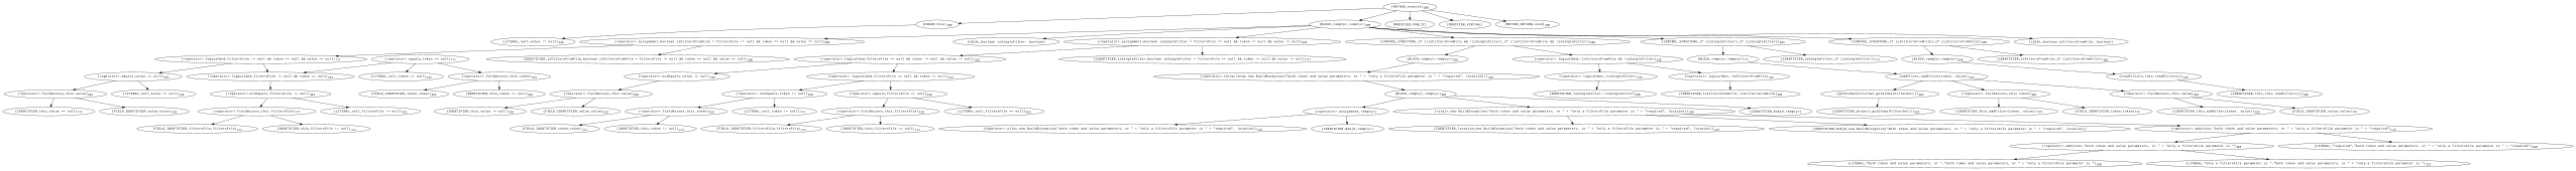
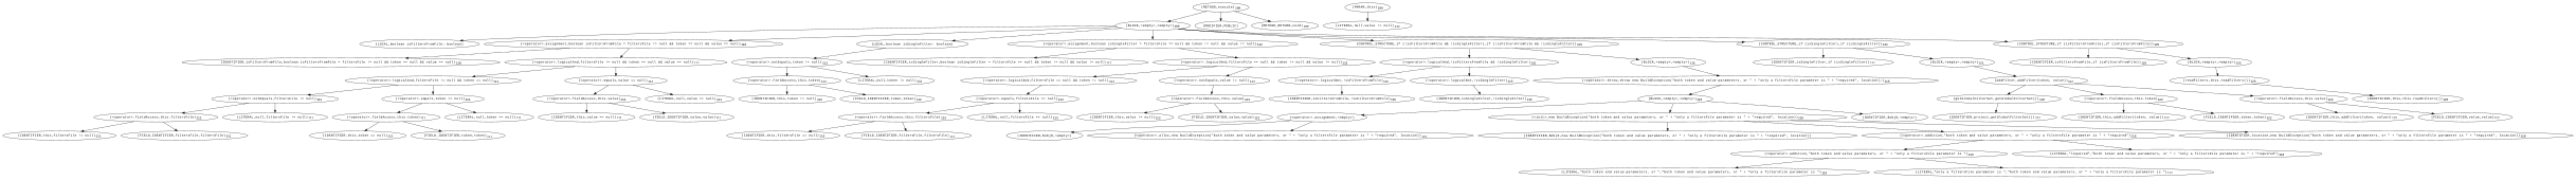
  digraph {
    fontname="Liberation Mono"
    node [fontname="Liberation Mono"]
    edge [fontname="Liberation Mono"]
    n1 [label=<(METHOD,execute)<SUB>109</SUB>>]
    n2 [label=<(PARAM,this)<SUB>109</SUB>>]
    n3 [label=<(BLOCK,&lt;empty&gt;,&lt;empty&gt;)<SUB>109</SUB>>]
    n4 [label=<(MODIFIER,PUBLIC)>]
-   n5 [label=<(MODIFIER,VIRTUAL)>]
    n6 [label=<(METHOD_RETURN,void)<SUB>109</SUB>>]
    n7 [label=<(LITERAL,null,value != null)<SUB>113</SUB>>]
    n8 [label=<(LOCAL,boolean isFiltersFromFile: boolean)>]
    n9 [label=<(&lt;operator&gt;.assignment,boolean isFiltersFromFile = filtersFile != null &amp;&amp; token == null &amp;&amp; value == null)<SUB>110</SUB>>]
    n10 [label=<(LOCAL,boolean isSingleFilter: boolean)>]
    n11 [label=<(&lt;operator&gt;.assignment,boolean isSingleFilter = filtersFile == null &amp;&amp; token != null &amp;&amp; value != null)<SUB>112</SUB>>]
    n12 [label=<(CONTROL_STRUCTURE,if (!isFiltersFromFile &amp;&amp; !isSingleFilter),if (!isFiltersFromFile &amp;&amp; !isSingleFilter))<SUB>115</SUB>>]
    n13 [label=<(CONTROL_STRUCTURE,if (isSingleFilter),if (isSingleFilter))<SUB>121</SUB>>]
    n14 [label=<(CONTROL_STRUCTURE,if (isFiltersFromFile),if (isFiltersFromFile))<SUB>125</SUB>>]
    n15 [label=<(IDENTIFIER,isFiltersFromFile,boolean isFiltersFromFile = filtersFile != null &amp;&amp; token == null &amp;&amp; value == null)<SUB>110</SUB>>]
    n16 [label=<(&lt;operator&gt;.logicalAnd,filtersFile != null &amp;&amp; token == null &amp;&amp; value == null)<SUB>111</SUB>>]
    n17 [label=<(IDENTIFIER,isSingleFilter,boolean isSingleFilter = filtersFile == null &amp;&amp; token != null &amp;&amp; value != null)<SUB>112</SUB>>]
    n18 [label=<(&lt;operator&gt;.logicalAnd,filtersFile == null &amp;&amp; token != null &amp;&amp; value != null)<SUB>113</SUB>>]
    n19 [label=<(&lt;operator&gt;.logicalAnd,!isFiltersFromFile &amp;&amp; !isSingleFilter)<SUB>115</SUB>>]
    n20 [label=<(BLOCK,&lt;empty&gt;,&lt;empty&gt;)<SUB>115</SUB>>]
    n21 [label=<(IDENTIFIER,isSingleFilter,if (isSingleFilter))<SUB>121</SUB>>]
    n22 [label=<(BLOCK,&lt;empty&gt;,&lt;empty&gt;)<SUB>121</SUB>>]
    n23 [label=<(IDENTIFIER,isFiltersFromFile,if (isFiltersFromFile))<SUB>125</SUB>>]
    n24 [label=<(BLOCK,&lt;empty&gt;,&lt;empty&gt;)<SUB>125</SUB>>]
    n25 [label=<(&lt;operator&gt;.logicalAnd,filtersFile != null &amp;&amp; token == null)<SUB>111</SUB>>]
    n26 [label=<(&lt;operator&gt;.equals,value == null)<SUB>111</SUB>>]
    n27 [label=<(&lt;operator&gt;.notEquals,filtersFile != null)<SUB>111</SUB>>]
    n28 [label=<(&lt;operator&gt;.equals,token == null)<SUB>111</SUB>>]
    n29 [label=<(&lt;operator&gt;.fieldAccess,this.value)<SUB>111</SUB>>]
    n30 [label=<(LITERAL,null,value == null)<SUB>111</SUB>>]
    n31 [label=<(&lt;operator&gt;.fieldAccess,this.filtersFile)<SUB>111</SUB>>]
    n32 [label=<(LITERAL,null,filtersFile != null)<SUB>111</SUB>>]
    n33 [label=<(&lt;operator&gt;.fieldAccess,this.token)<SUB>111</SUB>>]
    n34 [label=<(LITERAL,null,token == null)<SUB>111</SUB>>]
    n35 [label=<(IDENTIFIER,this,filtersFile != null)<SUB>111</SUB>>]
    n36 [label=<(FIELD_IDENTIFIER,filtersFile,filtersFile)<SUB>111</SUB>>]
    n37 [label=<(IDENTIFIER,this,token == null)<SUB>111</SUB>>]
    n38 [label=<(FIELD_IDENTIFIER,token,token)<SUB>111</SUB>>]
    n39 [label=<(IDENTIFIER,this,value == null)<SUB>111</SUB>>]
    n40 [label=<(FIELD_IDENTIFIER,value,value)<SUB>111</SUB>>]
    n41 [label=<(&lt;operator&gt;.logicalAnd,filtersFile == null &amp;&amp; token != null)<SUB>113</SUB>>]
    n42 [label=<(&lt;operator&gt;.notEquals,value != null)<SUB>113</SUB>>]
    n43 [label=<(&lt;operator&gt;.equals,filtersFile == null)<SUB>113</SUB>>]
    n44 [label=<(&lt;operator&gt;.notEquals,token != null)<SUB>113</SUB>>]
    n45 [label=<(&lt;operator&gt;.fieldAccess,this.value)<SUB>113</SUB>>]
    n46 [label=<(&lt;operator&gt;.fieldAccess,this.filtersFile)<SUB>113</SUB>>]
    n47 [label=<(LITERAL,null,filtersFile == null)<SUB>113</SUB>>]
    n48 [label=<(&lt;operator&gt;.fieldAccess,this.token)<SUB>113</SUB>>]
    n49 [label=<(LITERAL,null,token != null)<SUB>111</SUB>>]
    n50 [label=<(IDENTIFIER,this,filtersFile == null)<SUB>113</SUB>>]
    n51 [label=<(FIELD_IDENTIFIER,filtersFile,filtersFile)<SUB>113</SUB>>]
    n52 [label=<(IDENTIFIER,this,token != null)<SUB>113</SUB>>]
    n53 [label=<(FIELD_IDENTIFIER,token,token)<SUB>113</SUB>>]
    n54 [label=<(IDENTIFIER,this,value != null)<SUB>113</SUB>>]
    n55 [label=<(FIELD_IDENTIFIER,value,value)<SUB>113</SUB>>]
    n56 [label=<(&lt;operator&gt;.logicalNot,!isFiltersFromFile)<SUB>115</SUB>>]
    n57 [label=<(&lt;operator&gt;.logicalNot,!isSingleFilter)<SUB>115</SUB>>]
    n58 [label=<(&lt;operator&gt;.throw,throw new BuildException(&quot;both token and value parameters, or &quot; + &quot;only a filtersFile parameter is &quot; + &quot;required&quot;, location);)<SUB>116</SUB>>]
    n59 [label=<(IDENTIFIER,isFiltersFromFile,!isFiltersFromFile)<SUB>115</SUB>>]
    n60 [label=<(IDENTIFIER,isSingleFilter,!isSingleFilter)<SUB>115</SUB>>]
    n61 [label=<(BLOCK,&lt;empty&gt;,&lt;empty&gt;)<SUB>116</SUB>>]
    n62 [label=<(&lt;operator&gt;.assignment,&lt;empty&gt;)>]
    n63 [label=<(&lt;init&gt;,new BuildException(&quot;both token and value parameters, or &quot; + &quot;only a filtersFile parameter is &quot; + &quot;required&quot;, location))<SUB>116</SUB>>]
    n64 [label=<(IDENTIFIER,$obj0,&lt;empty&gt;)>]
    n65 [label=<(IDENTIFIER,$obj0,&lt;empty&gt;)>]
    n66 [label=<(&lt;operator&gt;.alloc,new BuildException(&quot;both token and value parameters, or &quot; + &quot;only a filtersFile parameter is &quot; + &quot;required&quot;, location))<SUB>116</SUB>>]
    n67 [label=<(IDENTIFIER,$obj0,new BuildException(&quot;both token and value parameters, or &quot; + &quot;only a filtersFile parameter is &quot; + &quot;required&quot;, location))>]
    n68 [label=<(&lt;operator&gt;.addition,&quot;both token and value parameters, or &quot; + &quot;only a filtersFile parameter is &quot; + &quot;required&quot;)<SUB>116</SUB>>]
    n69 [label=<(IDENTIFIER,location,new BuildException(&quot;both token and value parameters, or &quot; + &quot;only a filtersFile parameter is &quot; + &quot;required&quot;, location))<SUB>118</SUB>>]
    n70 [label=<(&lt;operator&gt;.addition,&quot;both token and value parameters, or &quot; + &quot;only a filtersFile parameter is &quot;)<SUB>116</SUB>>]
    n71 [label=<(LITERAL,&quot;required&quot;,&quot;both token and value parameters, or &quot; + &quot;only a filtersFile parameter is &quot; + &quot;required&quot;)<SUB>118</SUB>>]
    n72 [label=<(LITERAL,&quot;both token and value parameters, or &quot;,&quot;both token and value parameters, or &quot; + &quot;only a filtersFile parameter is &quot;)<SUB>116</SUB>>]
    n73 [label=<(LITERAL,&quot;only a filtersFile parameter is &quot;,&quot;both token and value parameters, or &quot; + &quot;only a filtersFile parameter is &quot;)<SUB>117</SUB>>]
    n74 [label=<(addFilter,addFilter(token, value))<SUB>122</SUB>>]
    n75 [label=<(getGlobalFilterSet,getGlobalFilterSet())<SUB>122</SUB>>]
    n76 [label=<(&lt;operator&gt;.fieldAccess,this.token)<SUB>122</SUB>>]
    n77 [label=<(&lt;operator&gt;.fieldAccess,this.value)<SUB>122</SUB>>]
    n78 [label=<(IDENTIFIER,project,getGlobalFilterSet())<SUB>122</SUB>>]
    n79 [label=<(IDENTIFIER,this,addFilter(token, value))<SUB>122</SUB>>]
    n80 [label=<(FIELD_IDENTIFIER,token,token)<SUB>122</SUB>>]
    n81 [label=<(IDENTIFIER,this,addFilter(token, value))<SUB>122</SUB>>]
    n82 [label=<(FIELD_IDENTIFIER,value,value)<SUB>122</SUB>>]
    n83 [label=<(readFilters,this.readFilters())<SUB>126</SUB>>]
    n84 [label=<(IDENTIFIER,this,this.readFilters())<SUB>126</SUB>>]
-   n1 -> n2
    n1 -> n3
    n1 -> n4
-   n1 -> n5
    n1 -> n6
    n2 -> n7
    n3 -> n8
    n3 -> n9
    n3 -> n10
    n3 -> n11
    n3 -> n12
    n3 -> n13
    n3 -> n14
    n9 -> n15
    n9 -> n16
    n11 -> n17
    n11 -> n18
    n12 -> n19
    n12 -> n20
    n13 -> n21
    n13 -> n22
    n14 -> n23
    n14 -> n24
    n16 -> n25
    n16 -> n26
    n18 -> n41
    n18 -> n42
    n19 -> n56
    n19 -> n57
    n20 -> n58
    n22 -> n74
    n24 -> n83
    n25 -> n27
-   n28 -> n25
+   n25 -> n28
    n26 -> n29
    n26 -> n30
    n27 -> n31
    n27 -> n32
    n28 -> n33
    n28 -> n34
    n29 -> n39
    n29 -> n40
    n31 -> n35
    n31 -> n36
    n33 -> n37
    n33 -> n38
    n41 -> n43
-   n41 -> n44
+   n10 -> n44
    n42 -> n45
    n43 -> n46
    n43 -> n47
    n44 -> n48
    n44 -> n49
    n45 -> n54
    n45 -> n55
    n46 -> n50
    n46 -> n51
    n48 -> n52
    n48 -> n53
    n56 -> n59
    n57 -> n60
    n58 -> n61
    n61 -> n62
    n61 -> n63
    n61 -> n64
    n62 -> n65
    n62 -> n66
    n63 -> n67
    n63 -> n68
    n63 -> n69
    n68 -> n70
    n68 -> n71
    n70 -> n72
    n70 -> n73
    n74 -> n75
    n74 -> n76
    n74 -> n77
    n75 -> n78
    n76 -> n79
    n76 -> n80
    n77 -> n81
    n77 -> n82
    n83 -> n84
  }
